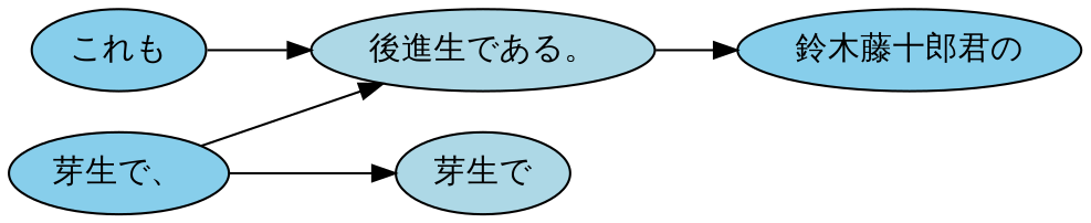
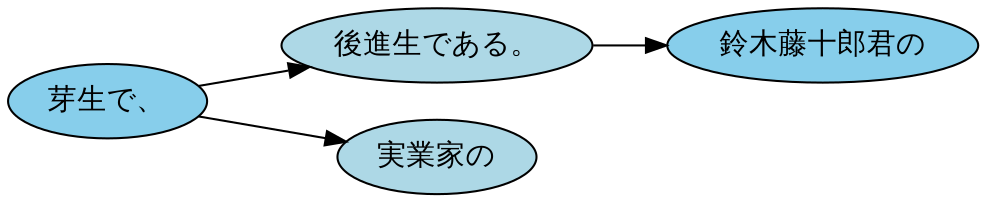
  digraph {
    fontname="PT Serif"
    rankdir=LR
    node [fillcolor=skyblue fontname="PT Serif" style=filled]
    edge [fontname="PT Serif"]
-   n1 [label="これも"]
    n2 [fillcolor=lightblue label="後進生である。"]
    n3 [label="鈴木藤十郎君の"]
-   n4 [fillcolor=lightblue label="芽生で"]
+   n4 [fillcolor=lightblue label="実業家の"]
    n5 [label="芽生で、"]
-   n1 -> n2
    n2 -> n3
    n5 -> n2
    n5 -> n4
  }
